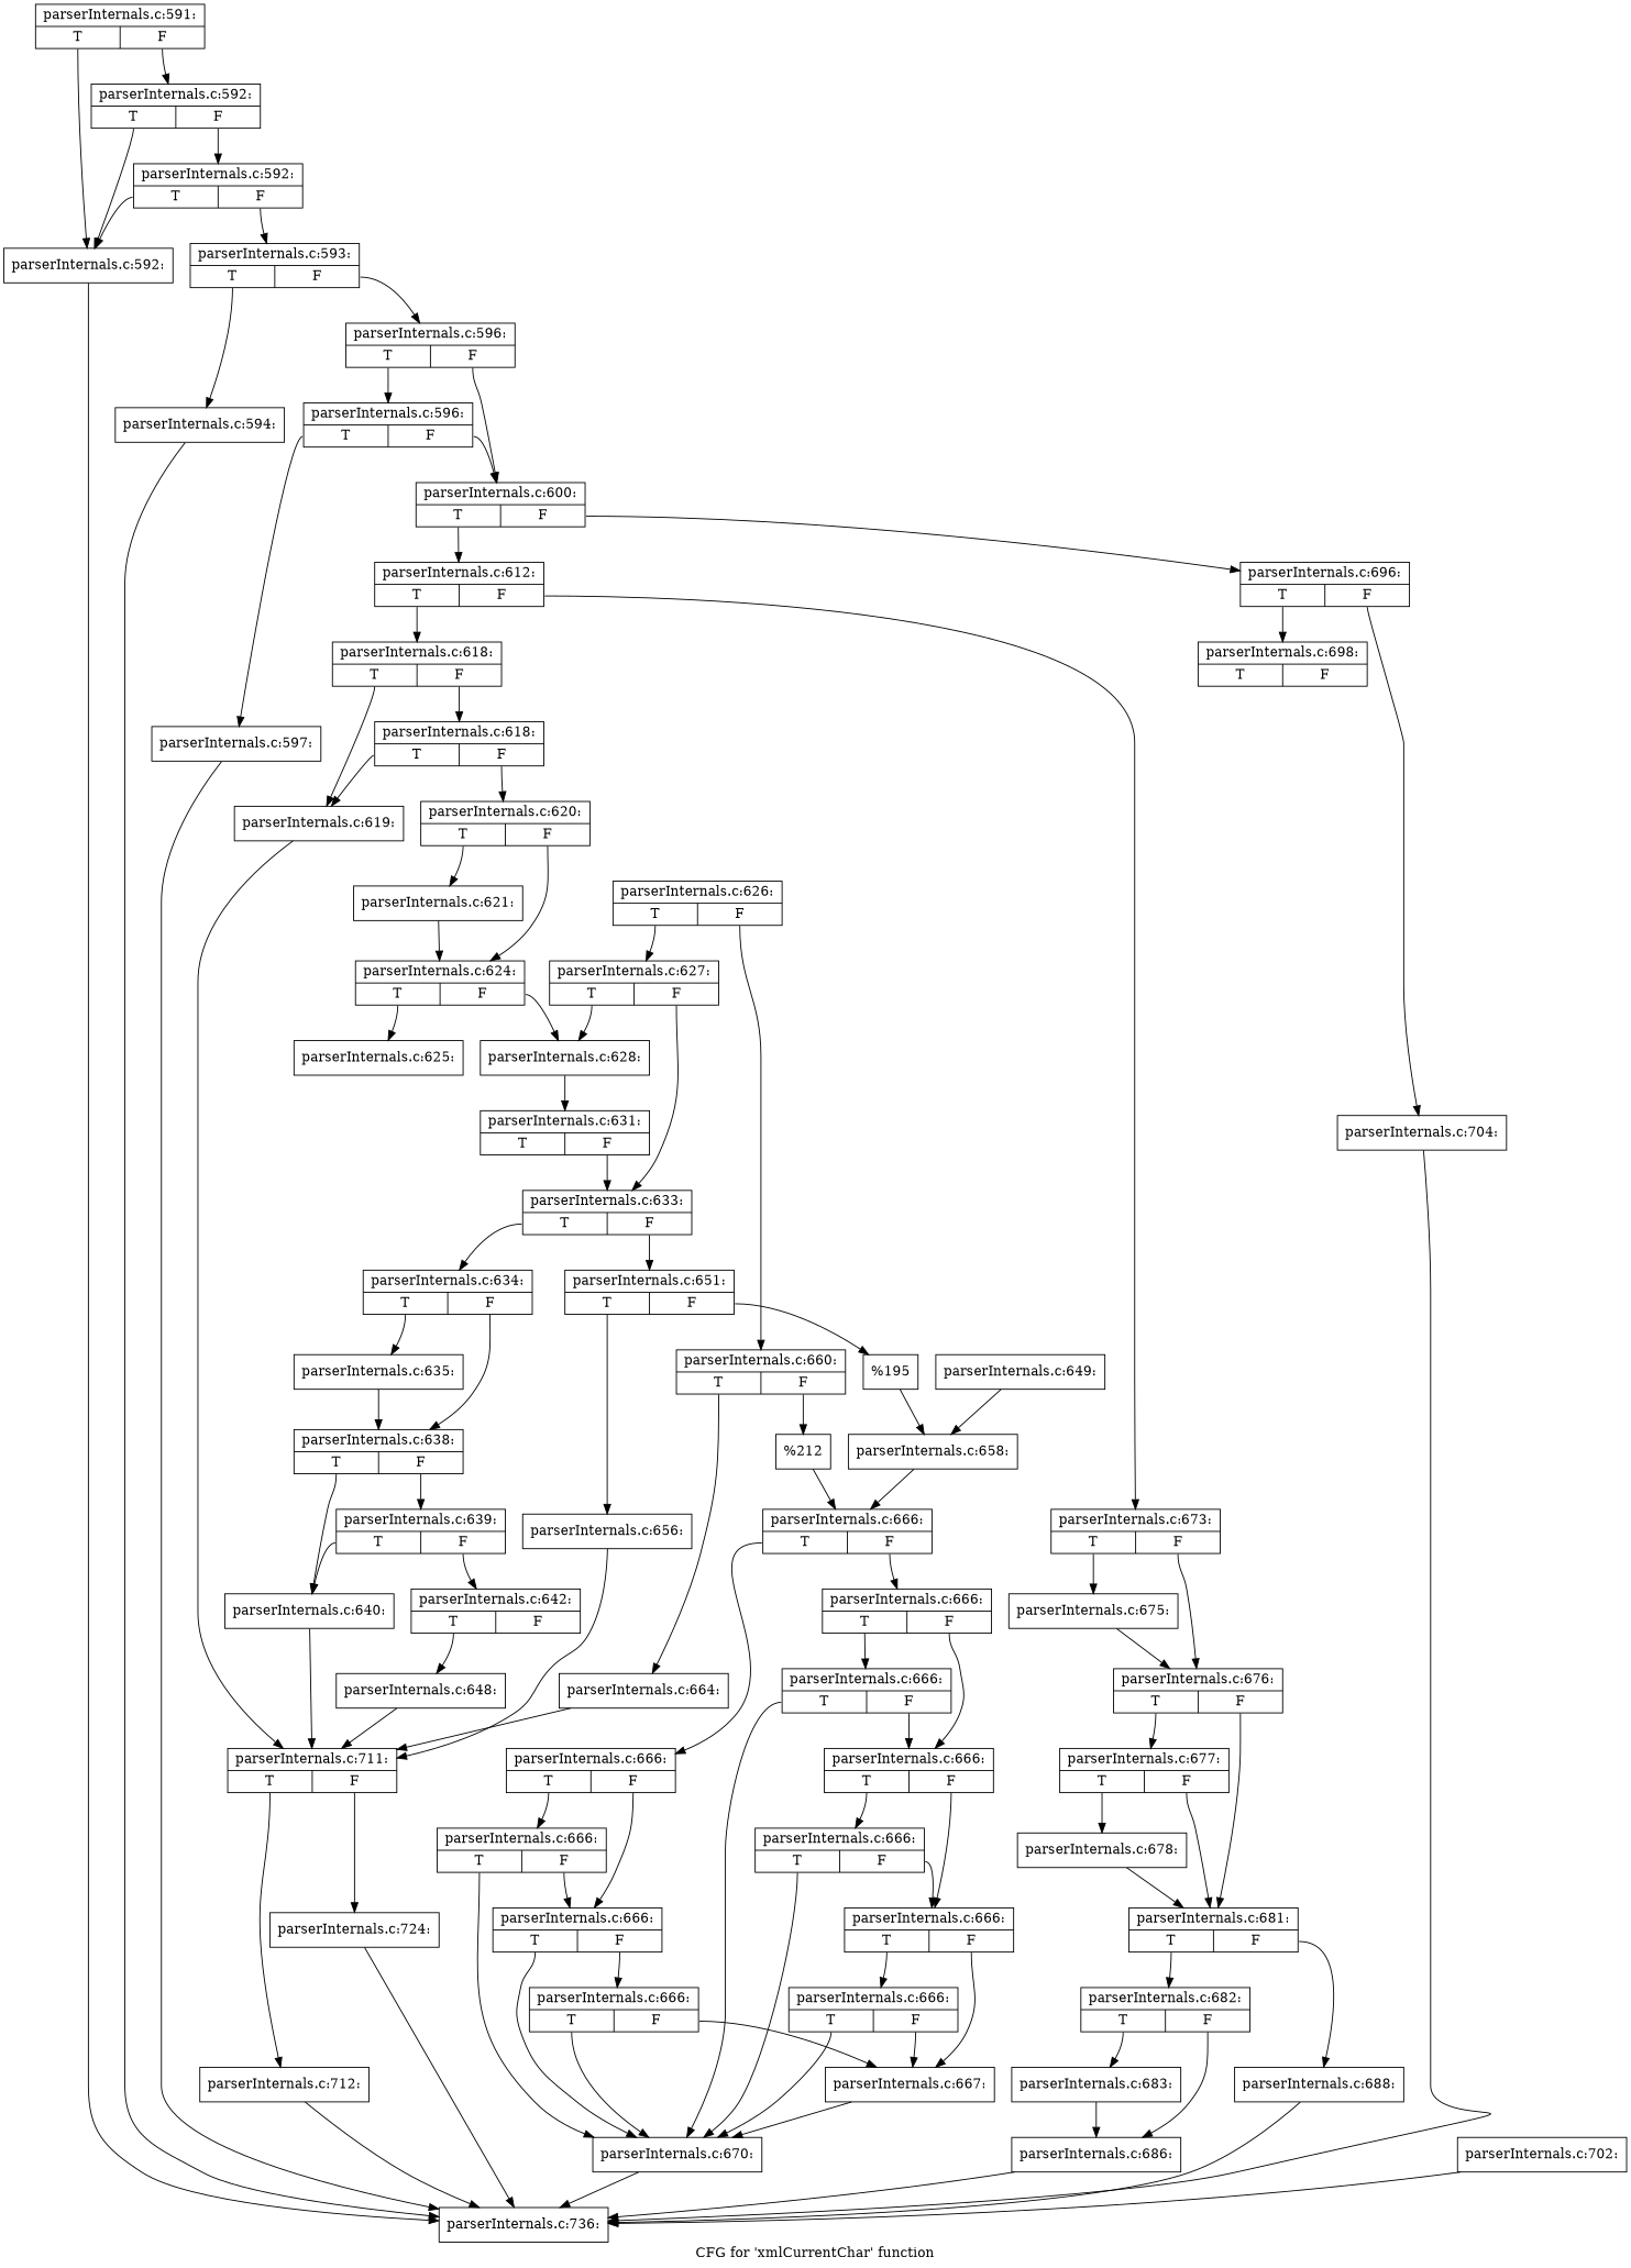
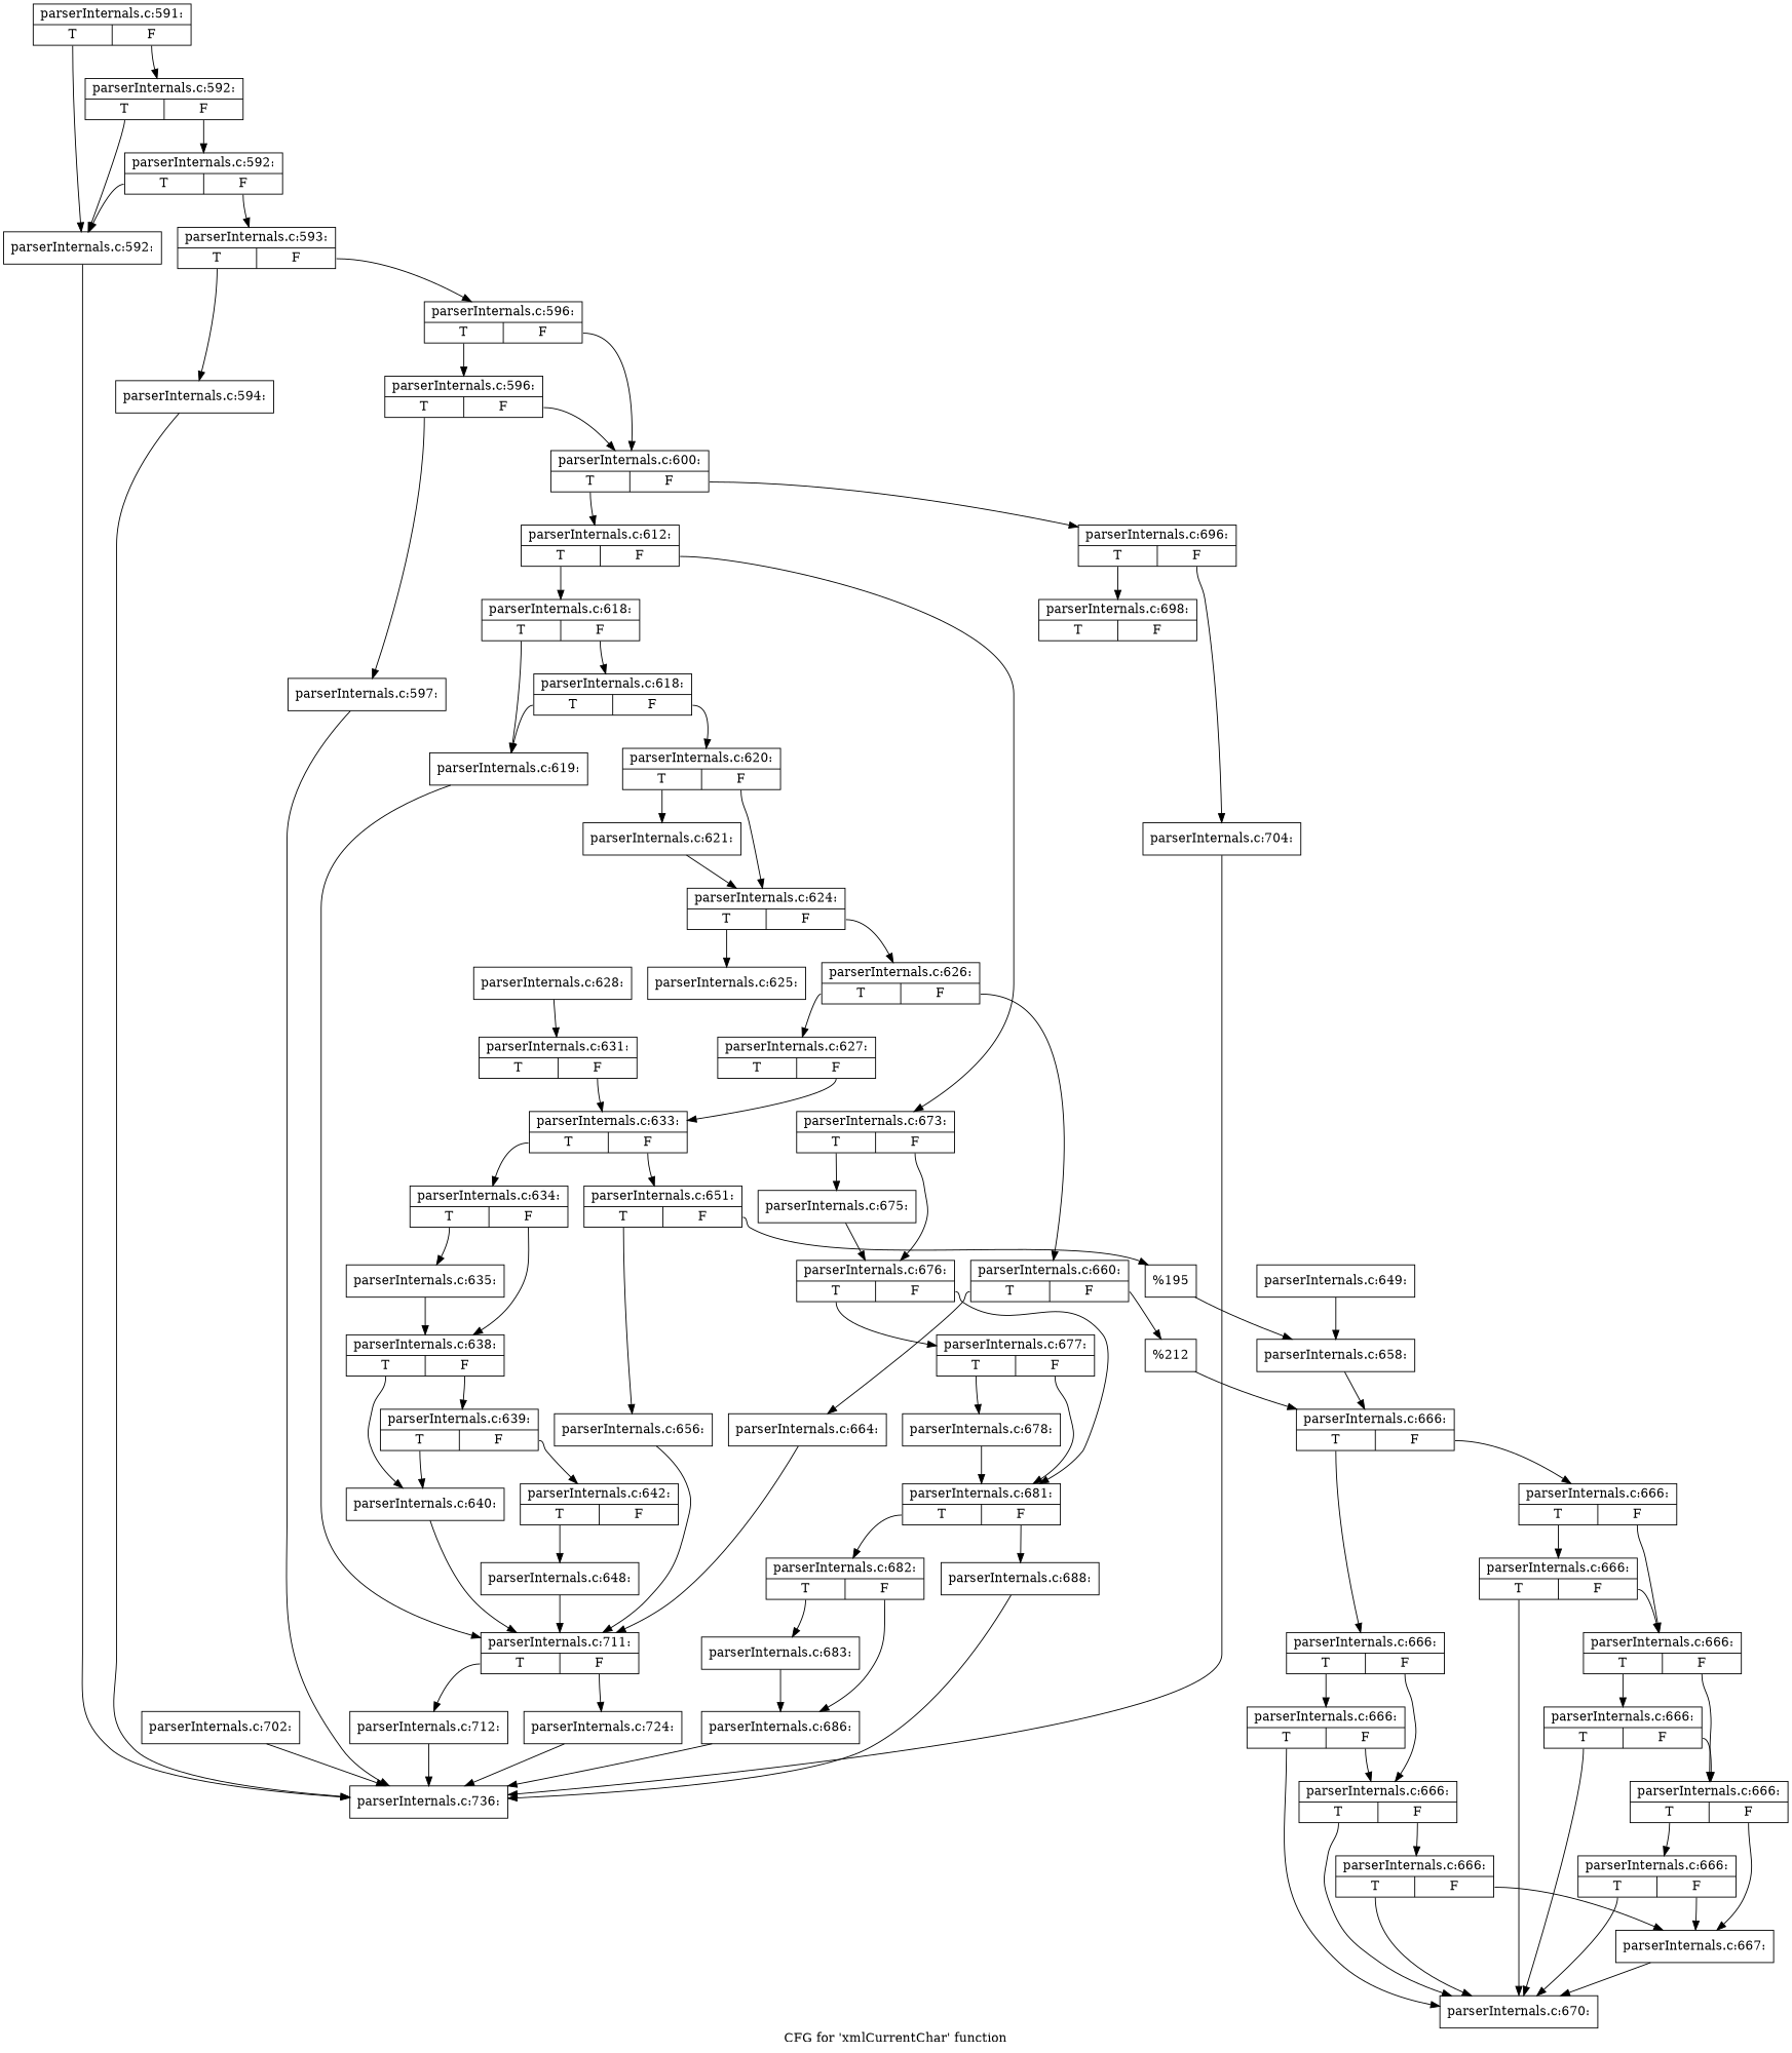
  digraph {
    label="CFG for 'xmlCurrentChar' function"
    node [shape=record]
    edge [tailport=s0]
    n1 [label="{parserInternals.c:591:|{<s0>T|<s1>F}}"]
    n2 [label="{parserInternals.c:592:}"]
    n3 [label="{parserInternals.c:592:|{<s0>T|<s1>F}}"]
    n4 [label="{parserInternals.c:736:}"]
    n5 [label="{parserInternals.c:592:|{<s0>T|<s1>F}}"]
    n6 [label="{parserInternals.c:593:|{<s0>T|<s1>F}}"]
    n7 [label="{parserInternals.c:594:}"]
    n8 [label="{parserInternals.c:596:|{<s0>T|<s1>F}}"]
    n9 [label="{parserInternals.c:596:|{<s0>T|<s1>F}}"]
    n10 [label="{parserInternals.c:600:|{<s0>T|<s1>F}}"]
    n11 [label="{parserInternals.c:597:}"]
    n12 [label="{parserInternals.c:612:|{<s0>T|<s1>F}}"]
    n13 [label="{parserInternals.c:696:|{<s0>T|<s1>F}}"]
    n14 [label="{parserInternals.c:618:|{<s0>T|<s1>F}}"]
    n15 [label="{parserInternals.c:673:|{<s0>T|<s1>F}}"]
    n16 [label="{parserInternals.c:698:|{<s0>T|<s1>F}}"]
    n17 [label="{parserInternals.c:704:}"]
    n18 [label="{parserInternals.c:619:}"]
    n19 [label="{parserInternals.c:618:|{<s0>T|<s1>F}}"]
    n20 [label="{parserInternals.c:675:}"]
    n21 [label="{parserInternals.c:676:|{<s0>T|<s1>F}}"]
    n22 [label="{parserInternals.c:711:|{<s0>T|<s1>F}}"]
    n23 [label="{parserInternals.c:620:|{<s0>T|<s1>F}}"]
    n24 [label="{parserInternals.c:677:|{<s0>T|<s1>F}}"]
    n25 [label="{parserInternals.c:681:|{<s0>T|<s1>F}}"]
    n26 [label="{parserInternals.c:712:}"]
    n27 [label="{parserInternals.c:724:}"]
    n28 [label="{parserInternals.c:621:}"]
    n29 [label="{parserInternals.c:624:|{<s0>T|<s1>F}}"]
    n30 [label="{parserInternals.c:625:}"]
    n31 [label="{parserInternals.c:626:|{<s0>T|<s1>F}}"]
    n32 [label="{parserInternals.c:627:|{<s0>T|<s1>F}}"]
    n33 [label="{parserInternals.c:660:|{<s0>T|<s1>F}}"]
    n34 [label="{parserInternals.c:628:}"]
    n35 [label="{parserInternals.c:633:|{<s0>T|<s1>F}}"]
    n36 [label="{parserInternals.c:664:}"]
    n37 [label="{%212}"]
    n38 [label="{parserInternals.c:631:|{<s0>T|<s1>F}}"]
    n39 [label="{parserInternals.c:666:|{<s0>T|<s1>F}}"]
    n40 [label="{parserInternals.c:634:|{<s0>T|<s1>F}}"]
    n41 [label="{parserInternals.c:651:|{<s0>T|<s1>F}}"]
    n42 [label="{parserInternals.c:635:}"]
    n43 [label="{parserInternals.c:638:|{<s0>T|<s1>F}}"]
    n44 [label="{parserInternals.c:656:}"]
    n45 [label="{%195}"]
    n46 [label="{parserInternals.c:640:}"]
    n47 [label="{parserInternals.c:639:|{<s0>T|<s1>F}}"]
    n48 [label="{parserInternals.c:658:}"]
    n49 [label="{parserInternals.c:642:|{<s0>T|<s1>F}}"]
    n50 [label="{parserInternals.c:648:}"]
    n51 [label="{parserInternals.c:649:}"]
    n52 [label="{parserInternals.c:666:|{<s0>T|<s1>F}}"]
    n53 [label="{parserInternals.c:666:|{<s0>T|<s1>F}}"]
    n54 [label="{parserInternals.c:666:|{<s0>T|<s1>F}}"]
    n55 [label="{parserInternals.c:666:|{<s0>T|<s1>F}}"]
    n56 [label="{parserInternals.c:666:|{<s0>T|<s1>F}}"]
    n57 [label="{parserInternals.c:666:|{<s0>T|<s1>F}}"]
    n58 [label="{parserInternals.c:670:}"]
    n59 [label="{parserInternals.c:666:|{<s0>T|<s1>F}}"]
    n60 [label="{parserInternals.c:666:|{<s0>T|<s1>F}}"]
    n61 [label="{parserInternals.c:666:|{<s0>T|<s1>F}}"]
    n62 [label="{parserInternals.c:667:}"]
    n63 [label="{parserInternals.c:666:|{<s0>T|<s1>F}}"]
    n64 [label="{parserInternals.c:678:}"]
    n65 [label="{parserInternals.c:682:|{<s0>T|<s1>F}}"]
    n66 [label="{parserInternals.c:688:}"]
    n67 [label="{parserInternals.c:683:}"]
    n68 [label="{parserInternals.c:686:}"]
    n69 [label="{parserInternals.c:702:}"]
    n1 -> n2
    n1 -> n3 [tailport=s1]
    n2 -> n4
    n3 -> n2
    n3 -> n5 [tailport=s1]
    n5 -> n2
    n5 -> n6 [tailport=s1]
    n6 -> n7
    n6 -> n8 [tailport=s1]
    n7 -> n4
    n8 -> n9
    n8 -> n10 [tailport=s1]
    n9 -> n10 [tailport=s1]
    n9 -> n11
    n10 -> n12
    n10 -> n13 [tailport=s1]
    n11 -> n4
    n12 -> n14
    n12 -> n15 [tailport=s1]
    n13 -> n16
    n13 -> n17 [tailport=s1]
    n14 -> n18
    n14 -> n19 [tailport=s1]
    n15 -> n20
    n15 -> n21 [tailport=s1]
    n17 -> n4
    n18 -> n22
    n19 -> n18
    n19 -> n23 [tailport=s1]
    n20 -> n21
    n21 -> n24
    n21 -> n25 [tailport=s1]
    n22 -> n26
    n22 -> n27 [tailport=s1]
    n23 -> n28
    n23 -> n29 [tailport=s1]
    n24 -> n25 [tailport=s1]
    n24 -> n64
    n25 -> n65
    n25 -> n66 [tailport=s1]
    n26 -> n4
    n27 -> n4
    n28 -> n29
    n29 -> n30
-   n29 -> n34 [tailport=s1]
+   n29 -> n31 [tailport=s1]
    n31 -> n32
    n31 -> n33 [tailport=s1]
-   n32 -> n34
    n32 -> n35 [tailport=s1]
    n33 -> n36
    n33 -> n37 [tailport=s1]
    n34 -> n38
    n35 -> n40
    n35 -> n41 [tailport=s1]
    n36 -> n22
    n37 -> n39
    n38 -> n35 [tailport=s1]
    n39 -> n52
    n39 -> n53 [tailport=s1]
    n40 -> n42
    n40 -> n43 [tailport=s1]
    n41 -> n44
    n41 -> n45 [tailport=s1]
    n42 -> n43
    n43 -> n46
    n43 -> n47 [tailport=s1]
    n44 -> n22
    n45 -> n48
    n46 -> n22
    n47 -> n46
    n47 -> n49 [tailport=s1]
    n48 -> n39
    n49 -> n50
    n50 -> n22
    n51 -> n48
    n52 -> n54
    n52 -> n55 [tailport=s1]
    n53 -> n56
    n53 -> n57 [tailport=s1]
    n54 -> n55 [tailport=s1]
    n54 -> n58
    n55 -> n58
    n55 -> n59 [tailport=s1]
    n56 -> n57 [tailport=s1]
    n56 -> n58
    n57 -> n60
    n57 -> n61 [tailport=s1]
-   n58 -> n4
    n59 -> n58
    n59 -> n62 [tailport=s1]
    n60 -> n58
    n60 -> n61 [tailport=s1]
    n61 -> n62 [tailport=s1]
    n61 -> n63
    n62 -> n58
    n63 -> n58
    n63 -> n62 [tailport=s1]
    n64 -> n25
    n65 -> n67
    n65 -> n68 [tailport=s1]
    n66 -> n4
    n67 -> n68
    n68 -> n4
    n69 -> n4
  }
